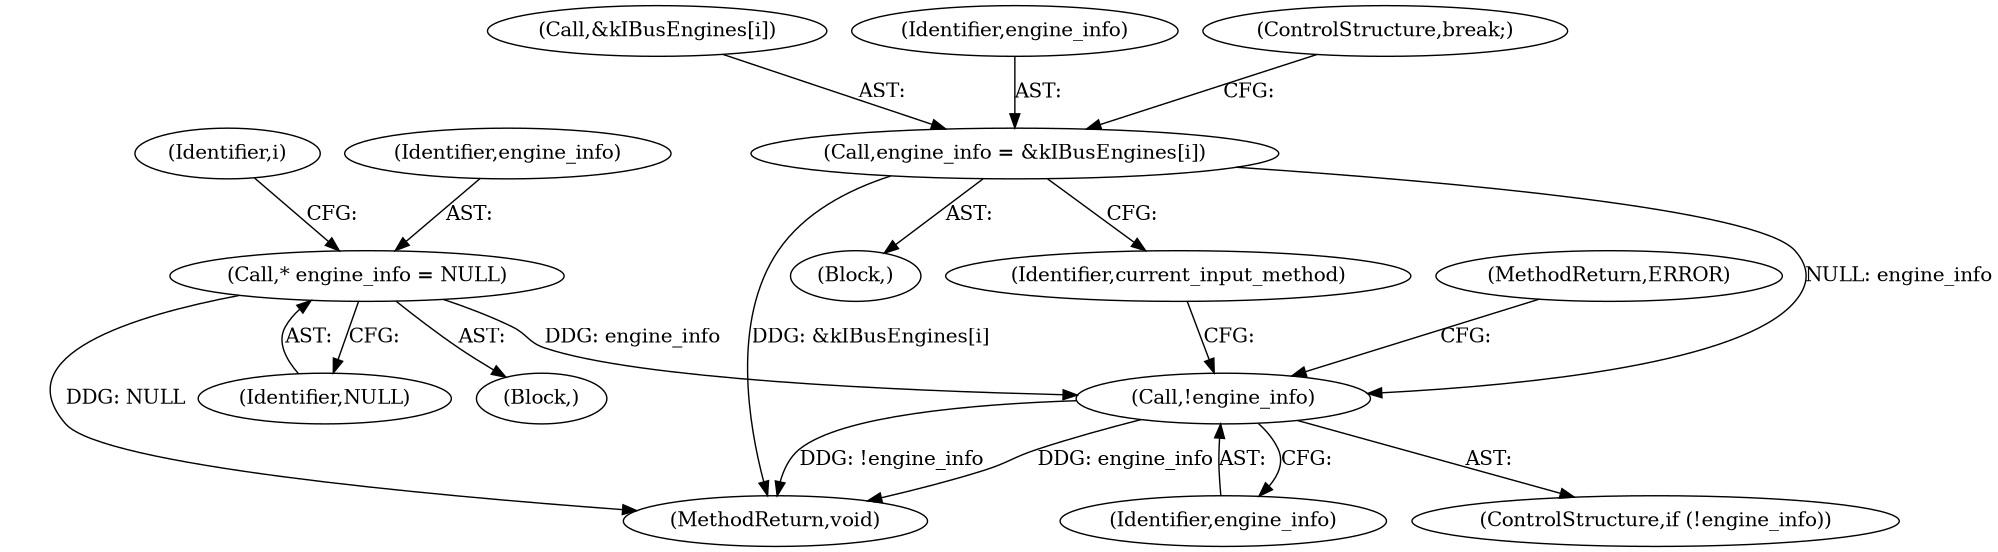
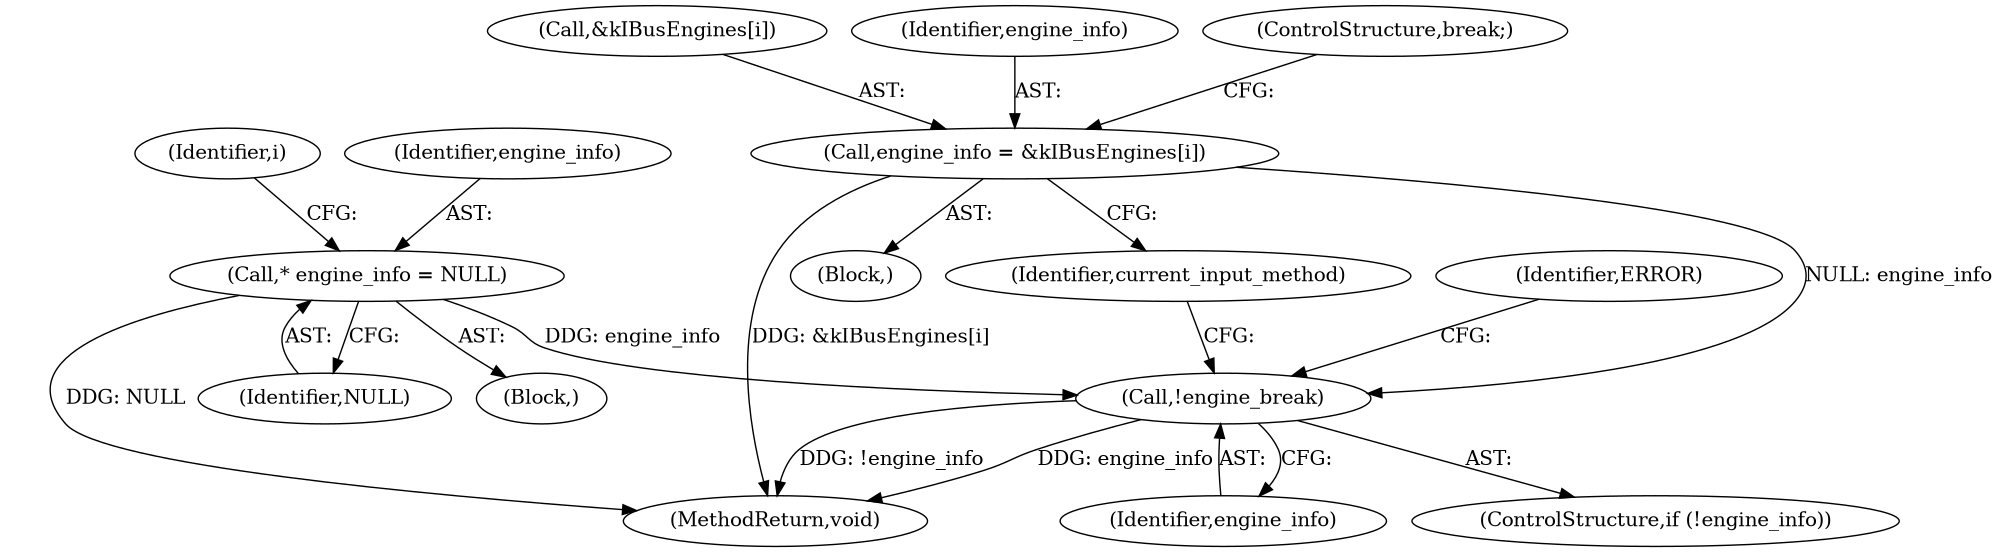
  digraph {
-   n1 [label="(Call,!engine_info)"]
+   n1 [label="(Call,!engine_break)"]
    n2 [label="(Identifier,engine_info)"]
    n3 [label="(MethodReturn,void)"]
    n4 [label="(ControlStructure,if (!engine_info))"]
    n5 [label="(Call,* engine_info = NULL)"]
    n6 [label="(Identifier,NULL)"]
    n7 [label="(Block,)"]
    n8 [label="(Call,engine_info = &kIBusEngines[i])"]
    n9 [label="(Block,)"]
    n10 [label="(Identifier,current_input_method)"]
    n11 [label="(Call,&kIBusEngines[i])"]
    n12 [label="(Identifier,i)"]
    n13 [label="(Identifier,engine_info)"]
    n14 [label="(Identifier,engine_info)"]
    n15 [label="(ControlStructure,break;)"]
-   n16 [label="(MethodReturn,ERROR)"]
+   n16 [label="(Identifier,ERROR)"]
    n1 -> n2 [label="CFG: "]
    n1 -> n3 [label="DDG: !engine_info"]
    n1 -> n3 [label="DDG: engine_info"]
    n1 -> n4 [label="AST: "]
    n2 -> n1 [label="AST: "]
    n5 -> n1 [label="DDG: engine_info"]
    n5 -> n3 [label="DDG: NULL"]
    n5 -> n6 [label="CFG: "]
    n5 -> n7 [label="AST: "]
    n6 -> n5 [label="AST: "]
    n8 -> n1 [label="NULL: engine_info"]
    n8 -> n3 [label="DDG: &kIBusEngines[i]"]
    n8 -> n9 [label="AST: "]
    n8 -> n10 [label="CFG: "]
    n10 -> n1 [label="CFG: "]
    n11 -> n8 [label="AST: "]
    n12 -> n5 [label="CFG: "]
    n13 -> n5 [label="AST: "]
    n14 -> n8 [label="AST: "]
    n15 -> n8 [label="CFG: "]
    n16 -> n1 [label="CFG: "]
  }
